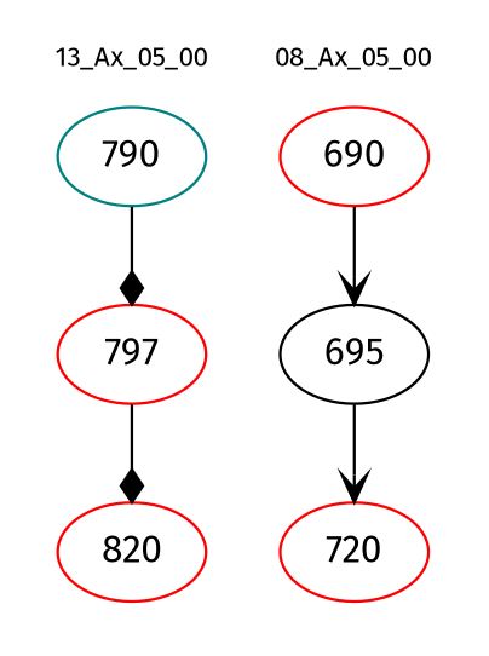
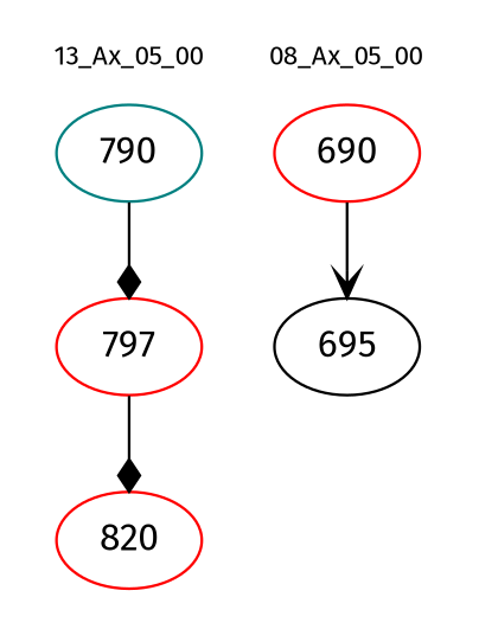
  digraph {
    fontname="Fira Sans"
    node [color=red fontname="Fira Sans"]
    edge [arrowhead=diamond color=black fontname="Fira Sans"]
    n1 [color=teal label=790]
    n2 [label=797]
    n3 [label=820]
    n4 [label=690]
    n5 [color=black label=695]
-   n6 [label=720]
    subgraph cluster_1 {
      color=white
      fontsize=10
      label="13_Ax_05_00"
      n1
      n2
      n3
    }
    subgraph cluster_2 {
      color=white
      fontsize=10
      label="08_Ax_05_00"
      n4
      n5
-     n6
    }
    n1 -> n2
    n2 -> n3
    n4 -> n5 [arrowhead=vee]
-   n5 -> n6 [arrowhead=vee]
  }
